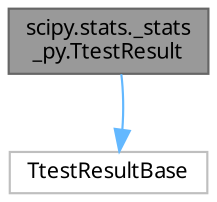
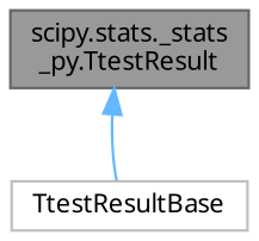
  digraph {
    fontname="Noto Sans"
    node [fontname="Noto Sans" fontsize=10 shape=box style=filled]
    n1 [color=gray40 fillcolor=grey60 fontcolor=black height=0.2 label="scipy.stats._stats\l_py.TtestResult" width=0.4]
    n2 [color=grey75 fillcolor=white height=0.2 label=TtestResultBase width=0.4]
-   n2 -> n1 [color=steelblue1 dir=back fontname="Noto Sans" fontsize=10 labelfontname=Helvetica labelfontsize=10 style=solid]
+   n1 -> n2 [color=steelblue1 dir=back fontname="Noto Sans" fontsize=10 labelfontname=Helvetica labelfontsize=10 style=solid]
  }
